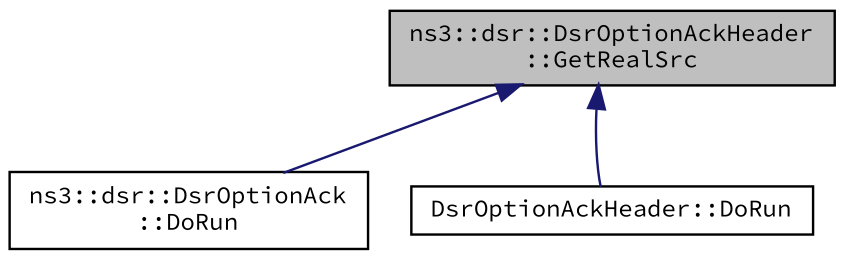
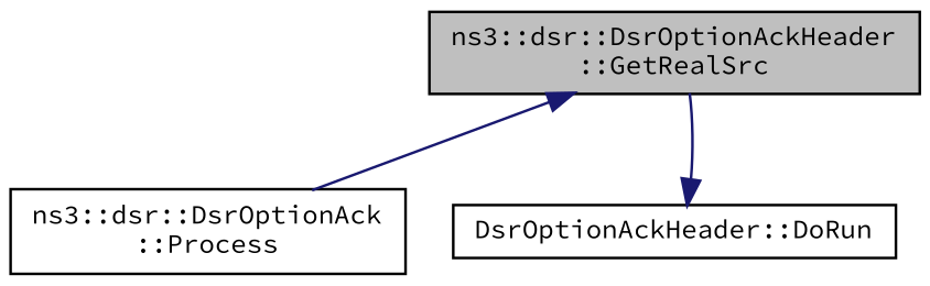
  digraph {
    fontname="Source Code Pro"
    rankdir=TB
    node [color=black fillcolor=white fontname="Source Code Pro" fontsize=10 shape=record style=filled]
    edge [color=midnightblue dir=back fontname="Source Code Pro" fontsize=10 labelfontname=Helvetica labelfontsize=10 style=solid]
    n1 [fillcolor=grey75 fontcolor=black height=0.2 label="ns3::dsr::DsrOptionAckHeader\l::GetRealSrc" width=0.4]
-   n2 [height=0.2 label="ns3::dsr::DsrOptionAck\l::DoRun" width=0.4]
+   n2 [height=0.2 label="ns3::dsr::DsrOptionAck\l::Process" width=0.4]
    n3 [height=0.2 label="DsrOptionAckHeader::DoRun" width=0.4]
    n1 -> n2
-   n1 -> n3
+   n3 -> n1
  }
